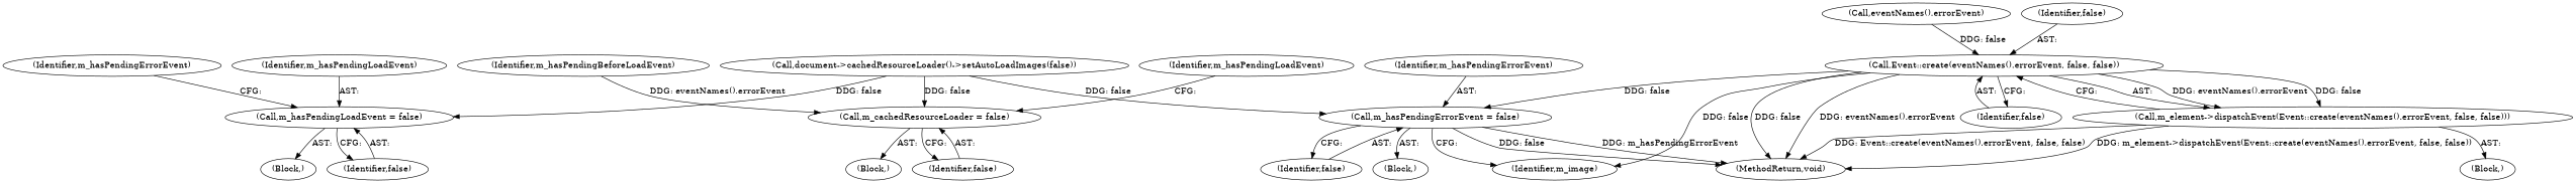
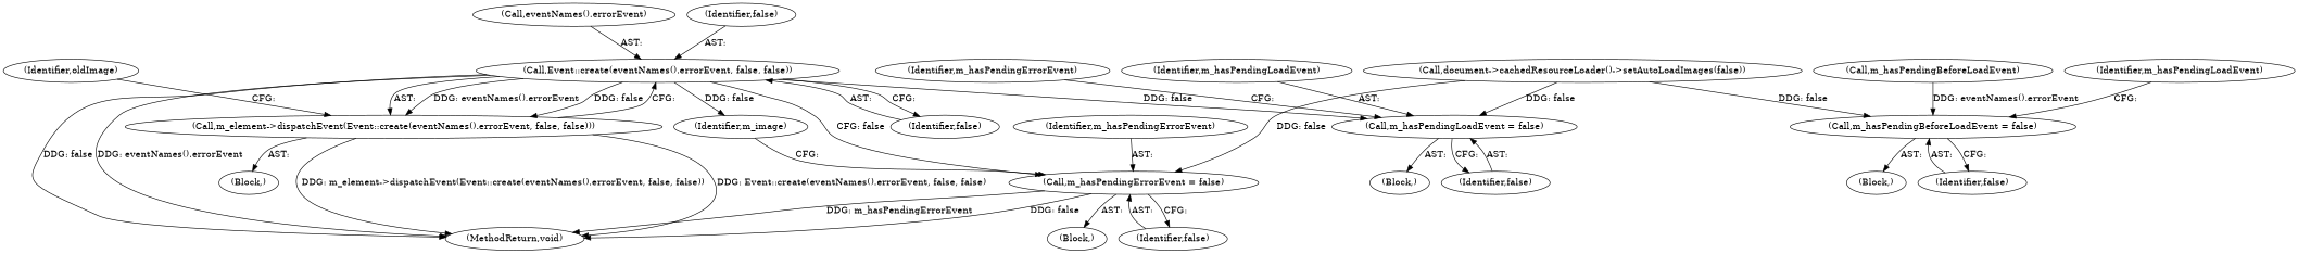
  digraph {
    n1 [label="(Call,Event::create(eventNames().errorEvent, false, false))"]
    n2 [label="(Call,m_element->dispatchEvent(Event::create(eventNames().errorEvent, false, false)))"]
    n3 [label="(Call,m_hasPendingLoadEvent = false)"]
    n4 [label="(Call,m_hasPendingErrorEvent = false)"]
    n5 [label="(MethodReturn,void)"]
    n6 [label="(Identifier,false)"]
    n7 [label="(Identifier,m_image)"]
    n8 [label="(Block,)"]
-   n9 [label="(Call,m_cachedResourceLoader = false)"]
+   n9 [label="(Call,m_hasPendingBeforeLoadEvent = false)"]
    n10 [label="(Block,)"]
    n11 [label="(Identifier,false)"]
    n12 [label="(Block,)"]
    n13 [label="(Identifier,false)"]
    n14 [label="(Identifier,false)"]
    n15 [label="(Block,)"]
    n16 [label="(Identifier,m_hasPendingLoadEvent)"]
    n17 [label="(Call,document->cachedResourceLoader()->setAutoLoadImages(false))"]
-   n18 [label="(Identifier,m_hasPendingBeforeLoadEvent)"]
+   n18 [label="(Call,m_hasPendingBeforeLoadEvent)"]
    n19 [label="(Identifier,m_hasPendingLoadEvent)"]
+   n20 [label="(Identifier,oldImage)"]
    n21 [label="(Identifier,m_hasPendingErrorEvent)"]
    n22 [label="(Identifier,m_hasPendingErrorEvent)"]
    n23 [label="(Call,eventNames().errorEvent)"]
    n24 [label="(Identifier,false)"]
    n1 -> n2 [label="AST: "]
    n1 -> n2 [label="DDG: eventNames().errorEvent"]
    n1 -> n2 [label="DDG: false"]
-   n1 -> n4 [label="DDG: false"]
+   n1 -> n3 [label="DDG: false"]
+   n1 -> n4 [label="CFG: false"]
    n1 -> n5 [label="DDG: false"]
    n1 -> n5 [label="DDG: eventNames().errorEvent"]
    n1 -> n6 [label="CFG: "]
    n1 -> n7 [label="DDG: false"]
    n2 -> n1 [label="CFG: "]
    n2 -> n5 [label="DDG: Event::create(eventNames().errorEvent, false, false)"]
    n2 -> n5 [label="DDG: m_element->dispatchEvent(Event::create(eventNames().errorEvent, false, false))"]
    n2 -> n8 [label="AST: "]
    n3 -> n12 [label="AST: "]
    n3 -> n13 [label="CFG: "]
    n4 -> n5 [label="DDG: m_hasPendingErrorEvent"]
    n4 -> n5 [label="DDG: false"]
    n4 -> n14 [label="CFG: "]
    n4 -> n15 [label="AST: "]
    n6 -> n1 [label="AST: "]
-   n4 -> n7 [label="CFG: "]
+   n7 -> n4 [label="CFG: "]
    n9 -> n10 [label="AST: "]
    n9 -> n11 [label="CFG: "]
    n11 -> n9 [label="AST: "]
    n13 -> n3 [label="AST: "]
    n14 -> n4 [label="AST: "]
    n16 -> n3 [label="AST: "]
    n17 -> n3 [label="DDG: false"]
    n17 -> n4 [label="DDG: false"]
    n17 -> n9 [label="DDG: false"]
    n18 -> n9 [label="DDG: eventNames().errorEvent"]
    n19 -> n9 [label="CFG: "]
+   n20 -> n2 [label="CFG: "]
    n21 -> n4 [label="AST: "]
    n22 -> n3 [label="CFG: "]
-   n23 -> n1 [label="DDG: false"]
+   n23 -> n1 [label="AST: "]
    n24 -> n1 [label="AST: "]
  }
